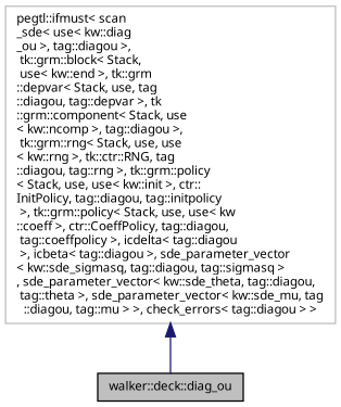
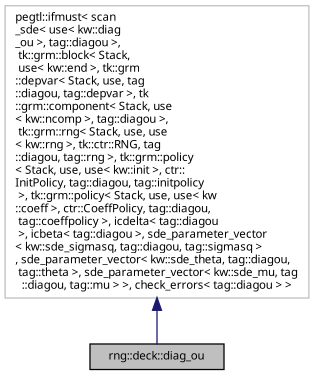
  digraph {
    rankdir=TB
    node [fontname="sans-serif" fontsize=9 shape=record]
-   n1 [color=black fillcolor=grey75 fontcolor=black height=0.2 label="walker::deck::diag_ou" style=filled width=0.4]
+   n1 [color=black fillcolor=grey75 fontcolor=black height=0.2 label="rng::deck::diag_ou" style=filled width=0.4]
    n2 [color=grey75 height=0.2 label="pegtl::ifmust\< scan\l_sde\< use\< kw::diag\l_ou \>, tag::diagou \>,\l tk::grm::block\< Stack,\l use\< kw::end \>, tk::grm\l::depvar\< Stack, use, tag\l::diagou, tag::depvar \>, tk\l::grm::component\< Stack, use\l\< kw::ncomp \>, tag::diagou \>,\l tk::grm::rng\< Stack, use, use\l\< kw::rng \>, tk::ctr::RNG, tag\l::diagou, tag::rng \>, tk::grm::policy\l\< Stack, use, use\< kw::init \>, ctr::\lInitPolicy, tag::diagou, tag::initpolicy\l \>, tk::grm::policy\< Stack, use, use\< kw\l::coeff \>, ctr::CoeffPolicy, tag::diagou,\l tag::coeffpolicy \>, icdelta\< tag::diagou\l \>, icbeta\< tag::diagou \>, sde_parameter_vector\l\< kw::sde_sigmasq, tag::diagou, tag::sigmasq \>\l, sde_parameter_vector\< kw::sde_theta, tag::diagou,\l tag::theta \>, sde_parameter_vector\< kw::sde_mu, tag\l::diagou, tag::mu \> \>, check_errors\< tag::diagou \> \>" width=0.4]
    n2 -> n1 [color=midnightblue dir=back fontname="sans-serif" fontsize=9 labelfontname="sans-serif" labelfontsize=9 style=solid]
  }
